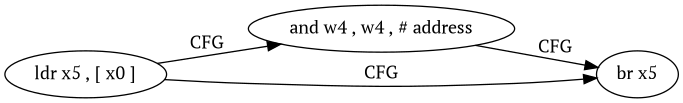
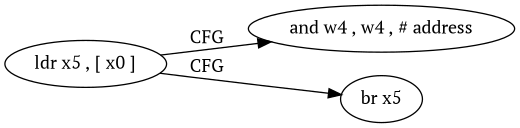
  digraph {
    fontname="PT Serif"
    rankdir=LR
    node [fontname="PT Serif"]
    edge [fontname="PT Serif"]
    n1 [label="ldr x5 , [ x0 ]"]
    n2 [label="and w4 , w4 , # address"]
    n3 [label="br x5"]
    n1 -> n2 [label=CFG]
    n1 -> n3 [label=CFG]
-   n2 -> n3 [label=CFG]
  }
